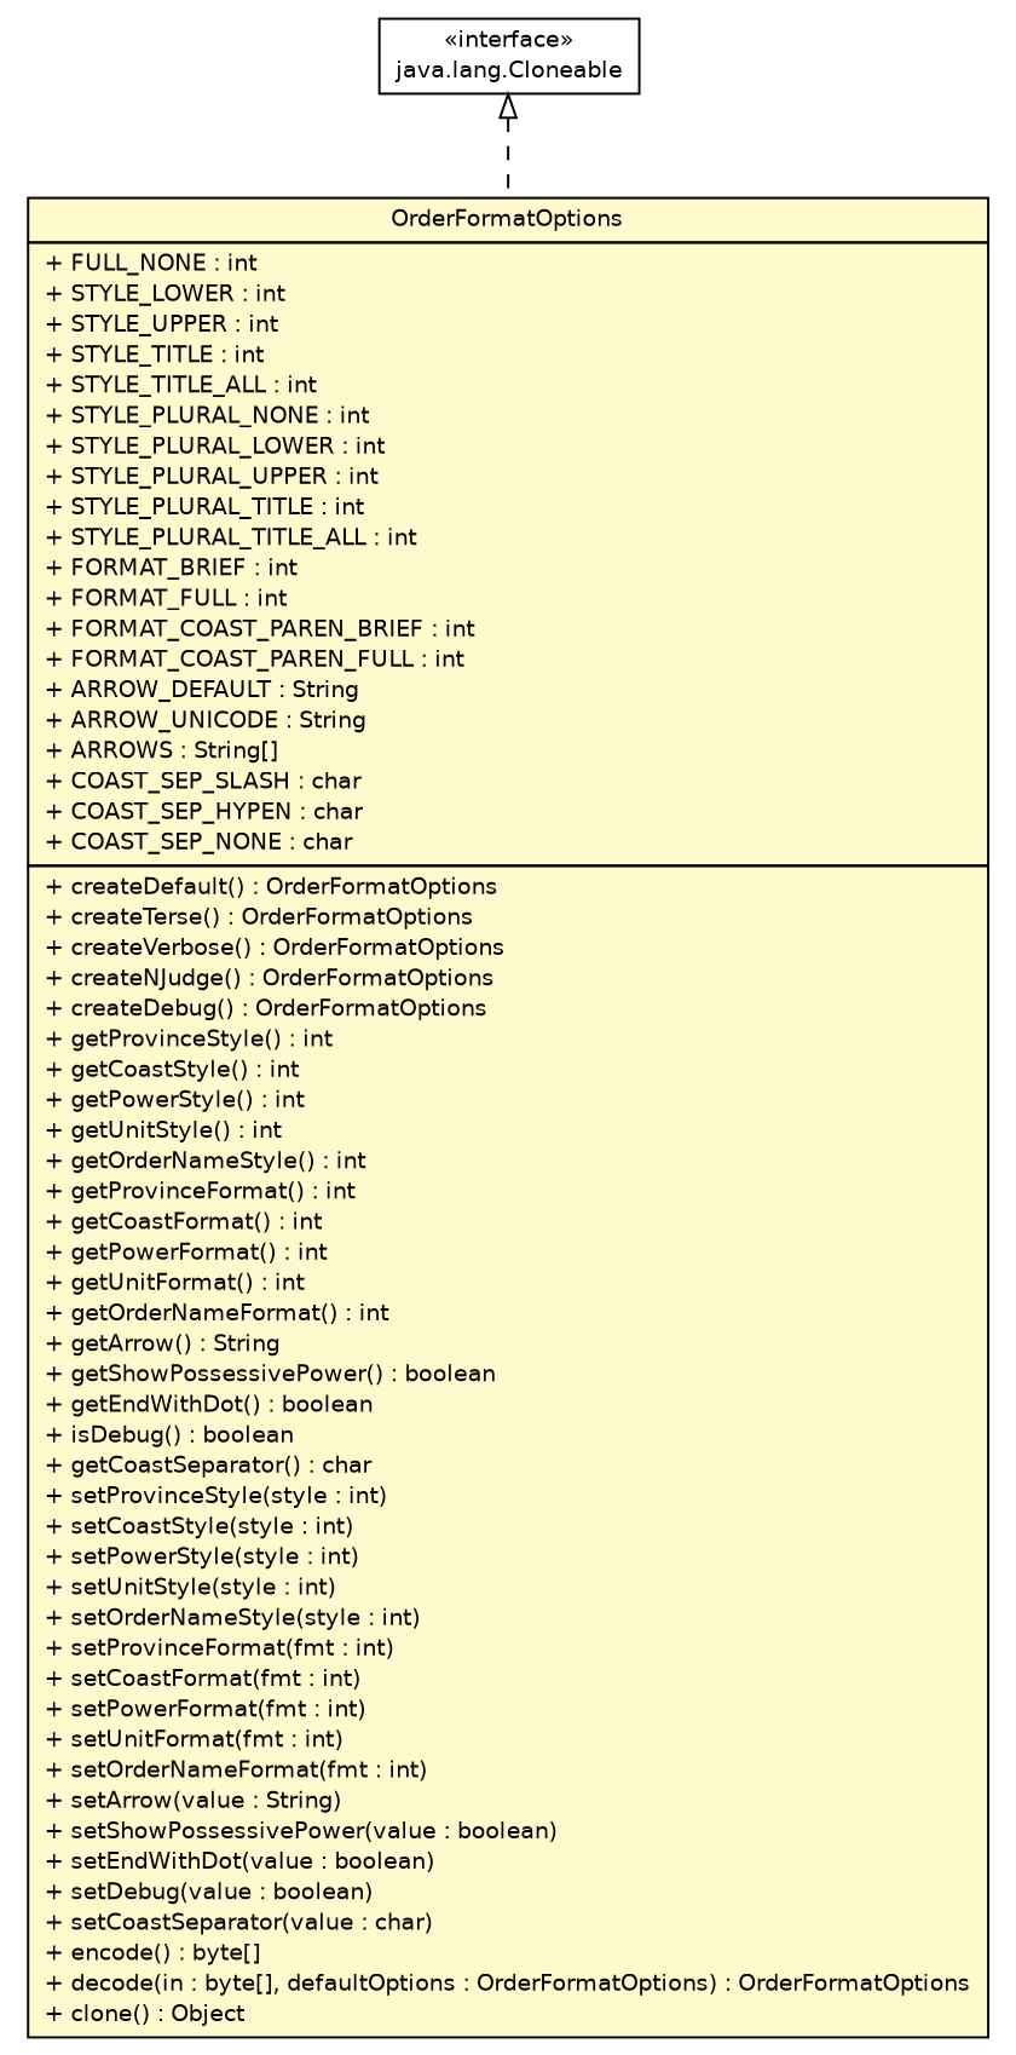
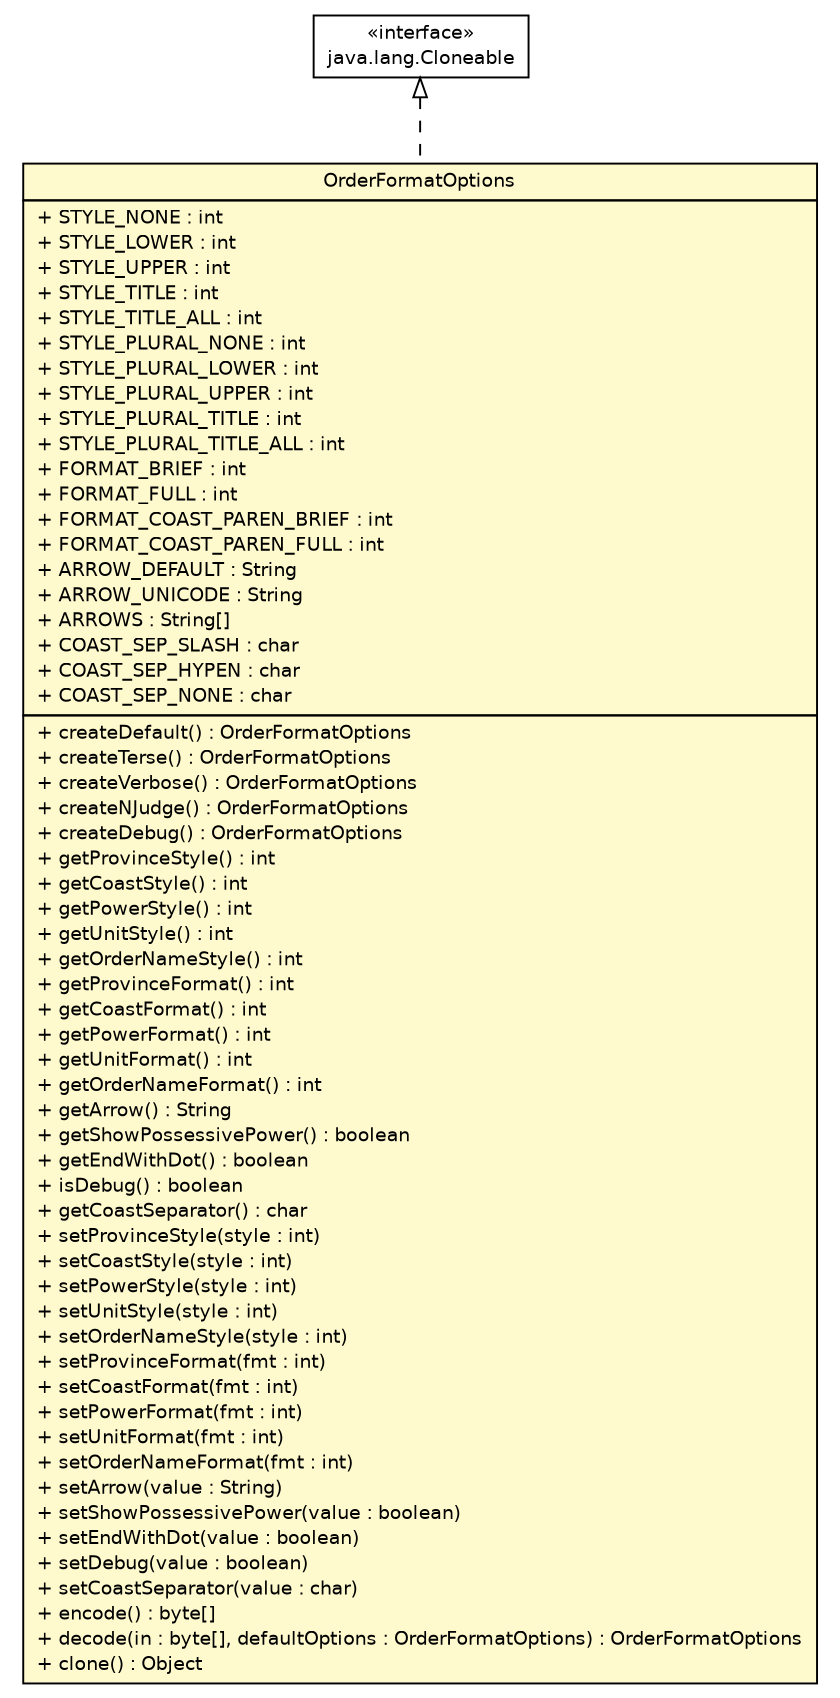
  digraph {
    nodesep=0.25
    ranksep=0.5
    node [fontcolor=black fontname=Helvetica fontsize=10.0 shape=plaintext]
-   n1 [label=<<table title="dip.order.OrderFormatOptions" border="0" cellborder="1" cellspacing="0" cellpadding="2" port="p" bgcolor="lemonChiffon" href="./OrderFormatOptions.html"> 		<tr><td><table border="0" cellspacing="0" cellpadding="1"> <tr><td align="center" balign="center"> OrderFormatOptions </td></tr> 		</table></td></tr> 		<tr><td><table border="0" cellspacing="0" cellpadding="1"> <tr><td align="left" balign="left"> + FULL_NONE : int </td></tr> <tr><td align="left" balign="left"> + STYLE_LOWER : int </td></tr> <tr><td align="left" balign="left"> + STYLE_UPPER : int </td></tr> <tr><td align="left" balign="left"> + STYLE_TITLE : int </td></tr> <tr><td align="left" balign="left"> + STYLE_TITLE_ALL : int </td></tr> <tr><td align="left" balign="left"> + STYLE_PLURAL_NONE : int </td></tr> <tr><td align="left" balign="left"> + STYLE_PLURAL_LOWER : int </td></tr> <tr><td align="left" balign="left"> + STYLE_PLURAL_UPPER : int </td></tr> <tr><td align="left" balign="left"> + STYLE_PLURAL_TITLE : int </td></tr> <tr><td align="left" balign="left"> + STYLE_PLURAL_TITLE_ALL : int </td></tr> <tr><td align="left" balign="left"> + FORMAT_BRIEF : int </td></tr> <tr><td align="left" balign="left"> + FORMAT_FULL : int </td></tr> <tr><td align="left" balign="left"> + FORMAT_COAST_PAREN_BRIEF : int </td></tr> <tr><td align="left" balign="left"> + FORMAT_COAST_PAREN_FULL : int </td></tr> <tr><td align="left" balign="left"> + ARROW_DEFAULT : String </td></tr> <tr><td align="left" balign="left"> + ARROW_UNICODE : String </td></tr> <tr><td align="left" balign="left"> + ARROWS : String[] </td></tr> <tr><td align="left" balign="left"> + COAST_SEP_SLASH : char </td></tr> <tr><td align="left" balign="left"> + COAST_SEP_HYPEN : char </td></tr> <tr><td align="left" balign="left"> + COAST_SEP_NONE : char </td></tr> 		</table></td></tr> 		<tr><td><table border="0" cellspacing="0" cellpadding="1"> <tr><td align="left" balign="left"> + createDefault() : OrderFormatOptions </td></tr> <tr><td align="left" balign="left"> + createTerse() : OrderFormatOptions </td></tr> <tr><td align="left" balign="left"> + createVerbose() : OrderFormatOptions </td></tr> <tr><td align="left" balign="left"> + createNJudge() : OrderFormatOptions </td></tr> <tr><td align="left" balign="left"> + createDebug() : OrderFormatOptions </td></tr> <tr><td align="left" balign="left"> + getProvinceStyle() : int </td></tr> <tr><td align="left" balign="left"> + getCoastStyle() : int </td></tr> <tr><td align="left" balign="left"> + getPowerStyle() : int </td></tr> <tr><td align="left" balign="left"> + getUnitStyle() : int </td></tr> <tr><td align="left" balign="left"> + getOrderNameStyle() : int </td></tr> <tr><td align="left" balign="left"> + getProvinceFormat() : int </td></tr> <tr><td align="left" balign="left"> + getCoastFormat() : int </td></tr> <tr><td align="left" balign="left"> + getPowerFormat() : int </td></tr> <tr><td align="left" balign="left"> + getUnitFormat() : int </td></tr> <tr><td align="left" balign="left"> + getOrderNameFormat() : int </td></tr> <tr><td align="left" balign="left"> + getArrow() : String </td></tr> <tr><td align="left" balign="left"> + getShowPossessivePower() : boolean </td></tr> <tr><td align="left" balign="left"> + getEndWithDot() : boolean </td></tr> <tr><td align="left" balign="left"> + isDebug() : boolean </td></tr> <tr><td align="left" balign="left"> + getCoastSeparator() : char </td></tr> <tr><td align="left" balign="left"> + setProvinceStyle(style : int) </td></tr> <tr><td align="left" balign="left"> + setCoastStyle(style : int) </td></tr> <tr><td align="left" balign="left"> + setPowerStyle(style : int) </td></tr> <tr><td align="left" balign="left"> + setUnitStyle(style : int) </td></tr> <tr><td align="left" balign="left"> + setOrderNameStyle(style : int) </td></tr> <tr><td align="left" balign="left"> + setProvinceFormat(fmt : int) </td></tr> <tr><td align="left" balign="left"> + setCoastFormat(fmt : int) </td></tr> <tr><td align="left" balign="left"> + setPowerFormat(fmt : int) </td></tr> <tr><td align="left" balign="left"> + setUnitFormat(fmt : int) </td></tr> <tr><td align="left" balign="left"> + setOrderNameFormat(fmt : int) </td></tr> <tr><td align="left" balign="left"> + setArrow(value : String) </td></tr> <tr><td align="left" balign="left"> + setShowPossessivePower(value : boolean) </td></tr> <tr><td align="left" balign="left"> + setEndWithDot(value : boolean) </td></tr> <tr><td align="left" balign="left"> + setDebug(value : boolean) </td></tr> <tr><td align="left" balign="left"> + setCoastSeparator(value : char) </td></tr> <tr><td align="left" balign="left"> + encode() : byte[] </td></tr> <tr><td align="left" balign="left"> + decode(in : byte[], defaultOptions : OrderFormatOptions) : OrderFormatOptions </td></tr> <tr><td align="left" balign="left"> + clone() : Object </td></tr> 		</table></td></tr> 		</table>>]
+   n1 [label=<<table title="dip.order.OrderFormatOptions" border="0" cellborder="1" cellspacing="0" cellpadding="2" port="p" bgcolor="lemonChiffon" href="./OrderFormatOptions.html"> 		<tr><td><table border="0" cellspacing="0" cellpadding="1"> <tr><td align="center" balign="center"> OrderFormatOptions </td></tr> 		</table></td></tr> 		<tr><td><table border="0" cellspacing="0" cellpadding="1"> <tr><td align="left" balign="left"> + STYLE_NONE : int </td></tr> <tr><td align="left" balign="left"> + STYLE_LOWER : int </td></tr> <tr><td align="left" balign="left"> + STYLE_UPPER : int </td></tr> <tr><td align="left" balign="left"> + STYLE_TITLE : int </td></tr> <tr><td align="left" balign="left"> + STYLE_TITLE_ALL : int </td></tr> <tr><td align="left" balign="left"> + STYLE_PLURAL_NONE : int </td></tr> <tr><td align="left" balign="left"> + STYLE_PLURAL_LOWER : int </td></tr> <tr><td align="left" balign="left"> + STYLE_PLURAL_UPPER : int </td></tr> <tr><td align="left" balign="left"> + STYLE_PLURAL_TITLE : int </td></tr> <tr><td align="left" balign="left"> + STYLE_PLURAL_TITLE_ALL : int </td></tr> <tr><td align="left" balign="left"> + FORMAT_BRIEF : int </td></tr> <tr><td align="left" balign="left"> + FORMAT_FULL : int </td></tr> <tr><td align="left" balign="left"> + FORMAT_COAST_PAREN_BRIEF : int </td></tr> <tr><td align="left" balign="left"> + FORMAT_COAST_PAREN_FULL : int </td></tr> <tr><td align="left" balign="left"> + ARROW_DEFAULT : String </td></tr> <tr><td align="left" balign="left"> + ARROW_UNICODE : String </td></tr> <tr><td align="left" balign="left"> + ARROWS : String[] </td></tr> <tr><td align="left" balign="left"> + COAST_SEP_SLASH : char </td></tr> <tr><td align="left" balign="left"> + COAST_SEP_HYPEN : char </td></tr> <tr><td align="left" balign="left"> + COAST_SEP_NONE : char </td></tr> 		</table></td></tr> 		<tr><td><table border="0" cellspacing="0" cellpadding="1"> <tr><td align="left" balign="left"> + createDefault() : OrderFormatOptions </td></tr> <tr><td align="left" balign="left"> + createTerse() : OrderFormatOptions </td></tr> <tr><td align="left" balign="left"> + createVerbose() : OrderFormatOptions </td></tr> <tr><td align="left" balign="left"> + createNJudge() : OrderFormatOptions </td></tr> <tr><td align="left" balign="left"> + createDebug() : OrderFormatOptions </td></tr> <tr><td align="left" balign="left"> + getProvinceStyle() : int </td></tr> <tr><td align="left" balign="left"> + getCoastStyle() : int </td></tr> <tr><td align="left" balign="left"> + getPowerStyle() : int </td></tr> <tr><td align="left" balign="left"> + getUnitStyle() : int </td></tr> <tr><td align="left" balign="left"> + getOrderNameStyle() : int </td></tr> <tr><td align="left" balign="left"> + getProvinceFormat() : int </td></tr> <tr><td align="left" balign="left"> + getCoastFormat() : int </td></tr> <tr><td align="left" balign="left"> + getPowerFormat() : int </td></tr> <tr><td align="left" balign="left"> + getUnitFormat() : int </td></tr> <tr><td align="left" balign="left"> + getOrderNameFormat() : int </td></tr> <tr><td align="left" balign="left"> + getArrow() : String </td></tr> <tr><td align="left" balign="left"> + getShowPossessivePower() : boolean </td></tr> <tr><td align="left" balign="left"> + getEndWithDot() : boolean </td></tr> <tr><td align="left" balign="left"> + isDebug() : boolean </td></tr> <tr><td align="left" balign="left"> + getCoastSeparator() : char </td></tr> <tr><td align="left" balign="left"> + setProvinceStyle(style : int) </td></tr> <tr><td align="left" balign="left"> + setCoastStyle(style : int) </td></tr> <tr><td align="left" balign="left"> + setPowerStyle(style : int) </td></tr> <tr><td align="left" balign="left"> + setUnitStyle(style : int) </td></tr> <tr><td align="left" balign="left"> + setOrderNameStyle(style : int) </td></tr> <tr><td align="left" balign="left"> + setProvinceFormat(fmt : int) </td></tr> <tr><td align="left" balign="left"> + setCoastFormat(fmt : int) </td></tr> <tr><td align="left" balign="left"> + setPowerFormat(fmt : int) </td></tr> <tr><td align="left" balign="left"> + setUnitFormat(fmt : int) </td></tr> <tr><td align="left" balign="left"> + setOrderNameFormat(fmt : int) </td></tr> <tr><td align="left" balign="left"> + setArrow(value : String) </td></tr> <tr><td align="left" balign="left"> + setShowPossessivePower(value : boolean) </td></tr> <tr><td align="left" balign="left"> + setEndWithDot(value : boolean) </td></tr> <tr><td align="left" balign="left"> + setDebug(value : boolean) </td></tr> <tr><td align="left" balign="left"> + setCoastSeparator(value : char) </td></tr> <tr><td align="left" balign="left"> + encode() : byte[] </td></tr> <tr><td align="left" balign="left"> + decode(in : byte[], defaultOptions : OrderFormatOptions) : OrderFormatOptions </td></tr> <tr><td align="left" balign="left"> + clone() : Object </td></tr> 		</table></td></tr> 		</table>>]
    n2 [label=<<table title="java.lang.Cloneable" border="0" cellborder="1" cellspacing="0" cellpadding="2" port="p" href="http://java.sun.com/j2se/1.4.2/docs/api/java/lang/Cloneable.html"> 		<tr><td><table border="0" cellspacing="0" cellpadding="1"> <tr><td align="center" balign="center"> &#171;interface&#187; </td></tr> <tr><td align="center" balign="center"> java.lang.Cloneable </td></tr> 		</table></td></tr> 		</table>>]
    n2 -> n1 [arrowtail=empty dir=back fontname=Helvetica fontsize=10 headport=p labelfontname=Helvetica labelfontsize=10 style=dashed tailport=p]
  }
